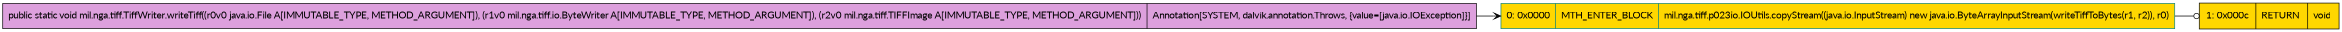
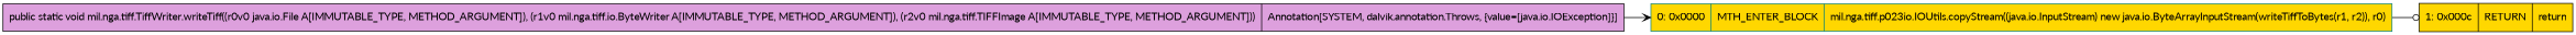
  digraph {
    rankdir=LR
    fontname=Lato
    node [shape=record style=filled fillcolor=gold color=black fontname=Lato]
    edge [fontname=Lato]
    n1 [label="{0\:\ 0x0000|MTH_ENTER_BLOCK\l|mil.nga.tiff.p023io.IOUtils.copyStream((java.io.InputStream) new java.io.ByteArrayInputStream(writeTiffToBytes(r1, r2)), r0)\l}" color=teal]
-   n2 [label="{1\:\ 0x000c|RETURN\l|void\l}"]
+   n2 [label="{1\:\ 0x000c|RETURN\l|return\l}"]
    n3 [label="{public static void mil.nga.tiff.TiffWriter.writeTiff((r0v0 java.io.File A[IMMUTABLE_TYPE, METHOD_ARGUMENT]), (r1v0 mil.nga.tiff.io.ByteWriter A[IMMUTABLE_TYPE, METHOD_ARGUMENT]), (r2v0 mil.nga.tiff.TIFFImage A[IMMUTABLE_TYPE, METHOD_ARGUMENT]))  | Annotation[SYSTEM, dalvik.annotation.Throws, \{value=[java.io.IOException]\}]\l}" fillcolor=plum]
    n1 -> n2 [arrowhead=odot]
    n3 -> n1 [arrowhead=vee]
  }
